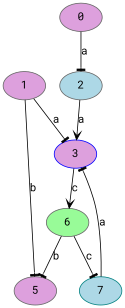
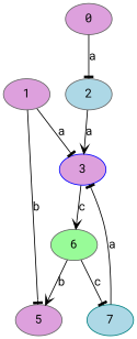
  strict digraph {
    fontname="Roboto Mono"
    node [color=gray40 fillcolor=plum fontname="Roboto Mono" style=filled]
    edge [arrowhead=tee fontname="Roboto Mono"]
    2 [fillcolor=lightblue]
    3 [color=blue]
    6 [fillcolor=palegreen]
    0
    5
    7 [color=teal fillcolor=lightblue]
    1
    2 -> 3 [arrowhead=vee label=a]
    3 -> 6 [arrowhead=vee label=c]
-   6 -> 5 [label=b]
+   6 -> 5 [arrowhead=vee label=b]
    6 -> 7 [label=c]
    0 -> 2 [label=a]
    7 -> 3 [label=a]
    1 -> 3 [label=a]
    1 -> 5 [label=b]
  }
